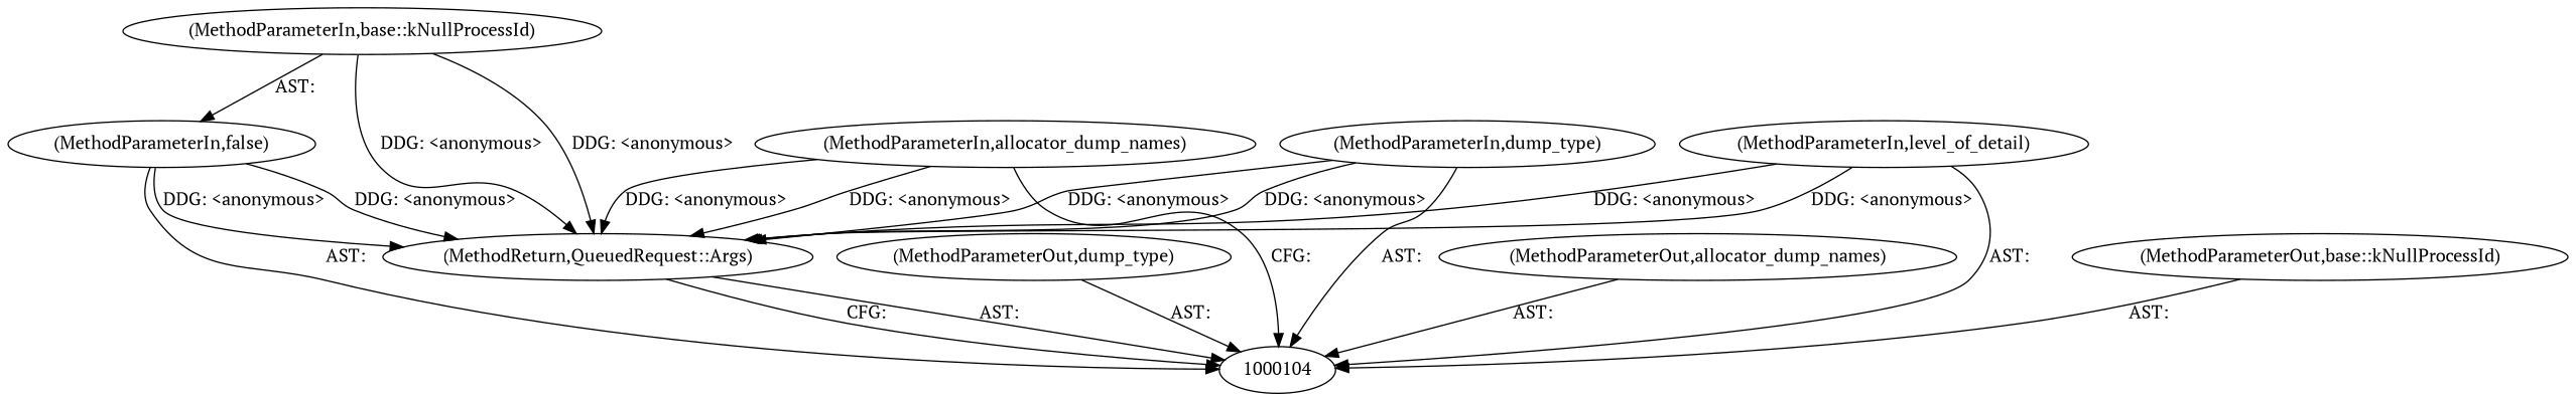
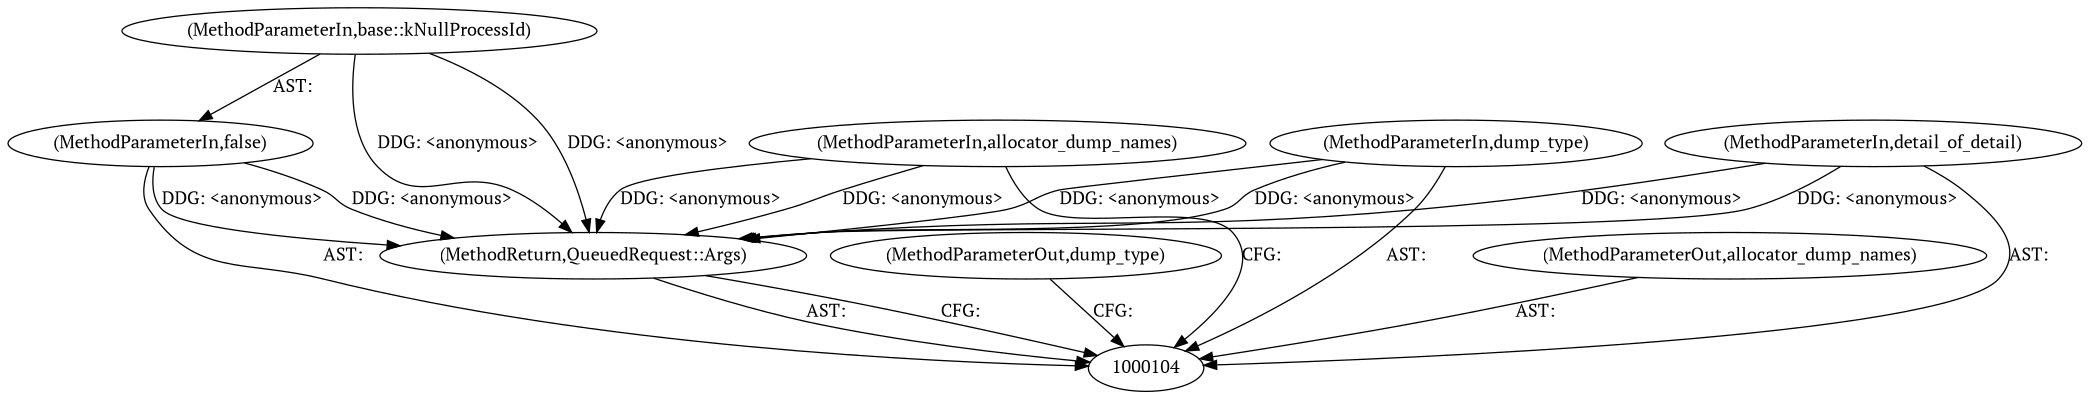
  digraph {
    fontname="PT Serif"
    node [fontname="PT Serif"]
    edge [fontname="PT Serif"]
    n1 [label="(MethodReturn,QueuedRequest::Args)"]
    1000104
    n3 [label="(MethodParameterIn,dump_type)"]
    n4 [label="(MethodParameterOut,dump_type)"]
-   n5 [label="(MethodParameterIn,level_of_detail)"]
+   n5 [label="(MethodParameterIn,detail_of_detail)"]
    n6 [label="(MethodParameterIn,allocator_dump_names)"]
    n7 [label="(MethodParameterOut,allocator_dump_names)"]
    n8 [label="(MethodParameterIn,false)"]
    n9 [label="(MethodParameterIn,base::kNullProcessId)"]
-   n10 [label="(MethodParameterOut,base::kNullProcessId)"]
    n1 -> 1000104 [label="AST: "]
    n1 -> 1000104 [label="CFG: "]
    n3 -> n1 [label="DDG: <anonymous>"]
    n3 -> n1 [label="DDG: <anonymous>"]
    n3 -> 1000104 [label="AST: "]
-   n4 -> 1000104 [label="AST: "]
+   n4 -> 1000104 [label="CFG: "]
    n5 -> n1 [label="DDG: <anonymous>"]
    n5 -> n1 [label="DDG: <anonymous>"]
    n5 -> 1000104 [label="AST: "]
    n6 -> n1 [label="DDG: <anonymous>"]
    n6 -> n1 [label="DDG: <anonymous>"]
    n6 -> 1000104 [label="CFG: "]
    n7 -> 1000104 [label="AST: "]
    n8 -> n1 [label="DDG: <anonymous>"]
    n8 -> n1 [label="DDG: <anonymous>"]
    n8 -> 1000104 [label="AST: "]
    n9 -> n1 [label="DDG: <anonymous>"]
    n9 -> n1 [label="DDG: <anonymous>"]
    n9 -> n8 [label="AST: "]
-   n10 -> 1000104 [label="AST: "]
  }
